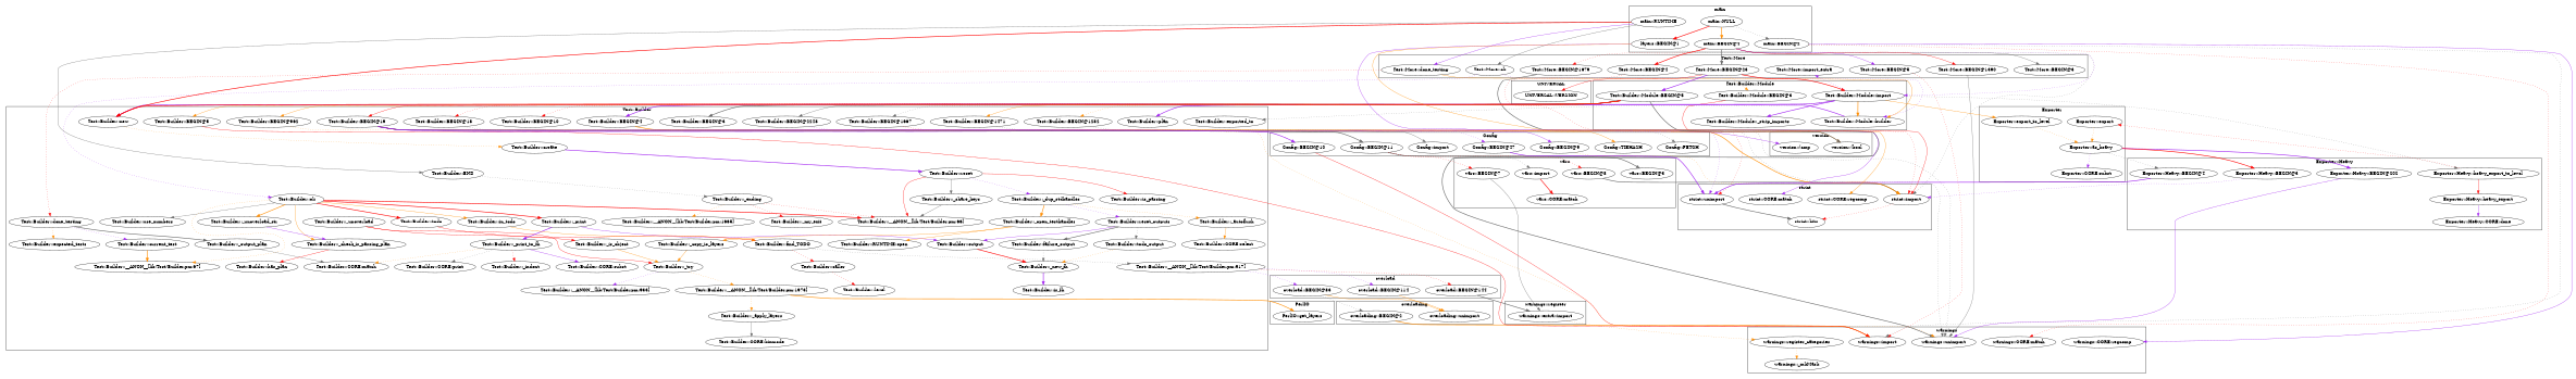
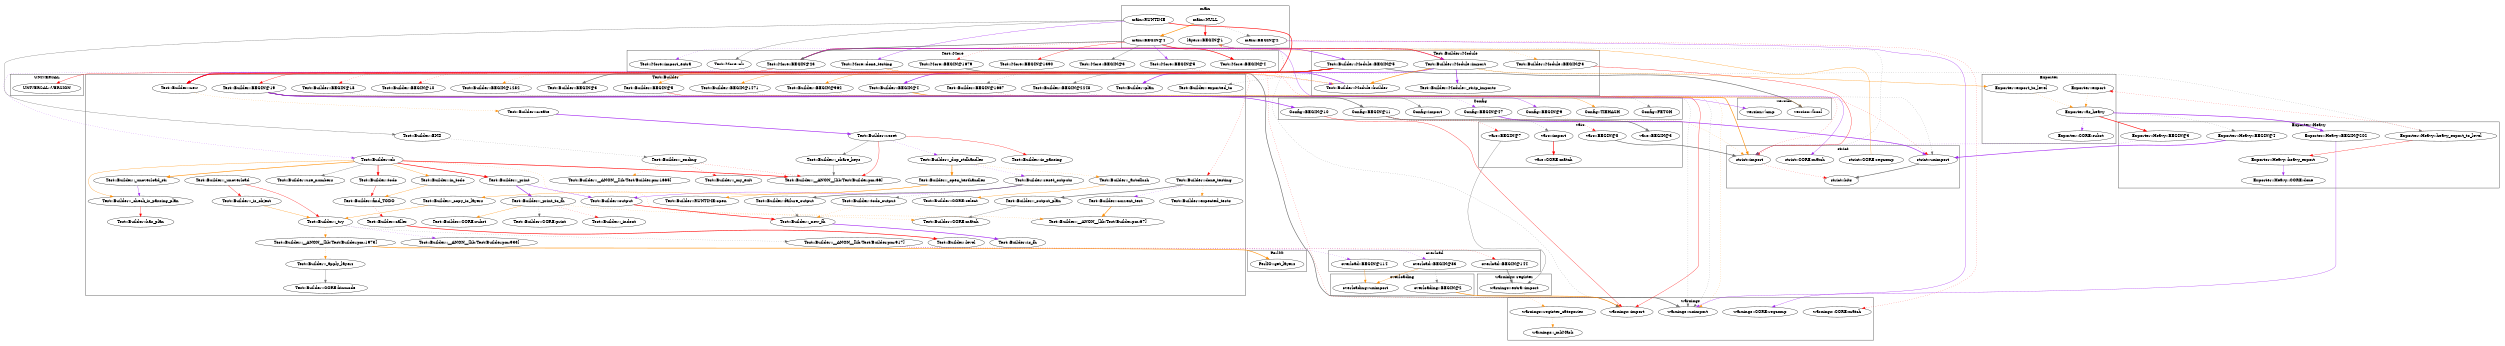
  digraph {
    edge [color=darkorange style=dotted]
    "Test::More::BEGIN@1679"
    "Test::More::done_testing"
    "Test::More::ok"
    "Test::More::import_extra"
    "Test::More::BEGIN@4"
    "Test::More::BEGIN@23"
    "Test::More::BEGIN@3"
    "Test::More::BEGIN@5"
    "Test::More::BEGIN@1390"
    "UNIVERSAL::VERSION"
    "vars::CORE:match"
    "vars::BEGIN@3"
    "vars::BEGIN@8"
    "vars::BEGIN@7"
    "vars::import"
    "PerlIO::get_layers"
    "warnings::unimport"
    "warnings::CORE:regcomp"
    "warnings::CORE:match"
    "warnings::register_categories"
    "warnings::_mkMask"
    "warnings::import"
    n23 [label="warnings::extra::import"]
    "strict::import"
    "strict::unimport"
    "strict::CORE:match"
    "strict::CORE:regcomp"
    "strict::bits"
    "overload::BEGIN@114"
    "overload::BEGIN@144"
    "overload::BEGIN@83"
    "version::(bool"
    "version::(cmp"
    "Config::TIEHASH"
    "Config::BEGIN@47"
    "Config::FETCH"
    "Config::BEGIN@11"
    "Config::import"
    "Config::BEGIN@10"
    "Config::BEGIN@9"
    "overloading::BEGIN@2"
    "overloading::unimport"
    "Test::Builder::_is_object"
    "Test::Builder::_print_to_fh"
    "Test::Builder::_new_fh"
    "Test::Builder::exported_to"
    "Test::Builder::todo"
    "Test::Builder::BEGIN@1282"
    "Test::Builder::reset_outputs"
    "Test::Builder::has_plan"
    "Test::Builder::reset"
    "Test::Builder::__ANON__[lib/Test/Builder.pm:917]"
    "Test::Builder::BEGIN@1667"
    "Test::Builder::_share_keys"
    "Test::Builder::_apply_layers"
    "Test::Builder::BEGIN@5"
    "Test::Builder::is_passing"
    "Test::Builder::__ANON__[lib/Test/Builder.pm:1973]"
    "Test::Builder::CORE:select"
    "Test::Builder::output"
    "Test::Builder::__ANON__[lib/Test/Builder.pm:66]"
    "Test::Builder::ok"
    "Test::Builder::BEGIN@3"
    "Test::Builder::done_testing"
    "Test::Builder::BEGIN@2248"
    "Test::Builder::CORE:binmode"
    n67 [label="Test::Builder::RUNTIME:open"]
    "Test::Builder::current_test"
    "Test::Builder::END"
    "Test::Builder::__ANON__[lib/Test/Builder.pm:67]"
    "Test::Builder::use_numbers"
    "Test::Builder::find_TODO"
    "Test::Builder::_unoverload"
    "Test::Builder::BEGIN@10"
    "Test::Builder::_unoverload_str"
    "Test::Builder::expected_tests"
    "Test::Builder::_output_plan"
    "Test::Builder::_print"
    "Test::Builder::_my_exit"
    "Test::Builder::CORE:subst"
    "Test::Builder::BEGIN@4"
    "Test::Builder::level"
    "Test::Builder::CORE:match"
    "Test::Builder::failure_output"
    "Test::Builder::_try"
    "Test::Builder::in_todo"
    "Test::Builder::_dup_stdhandles"
    "Test::Builder::caller"
    "Test::Builder::todo_output"
    "Test::Builder::plan"
    "Test::Builder::is_fh"
    "Test::Builder::__ANON__[lib/Test/Builder.pm:933]"
    "Test::Builder::BEGIN@1471"
    "Test::Builder::__ANON__[lib/Test/Builder.pm:1665]"
    "Test::Builder::BEGIN@18"
    "Test::Builder::CORE:print"
    "Test::Builder::_autoflush"
    "Test::Builder::create"
    "Test::Builder::_open_testhandles"
    "Test::Builder::new"
    "Test::Builder::BEGIN@962"
    "Test::Builder::_copy_io_layers"
    "Test::Builder::_check_is_passing_plan"
    "Test::Builder::BEGIN@19"
    "Test::Builder::_indent"
    "Test::Builder::_ending"
    "Exporter::export"
    "Exporter::as_heavy"
    "Exporter::CORE:subst"
    "Exporter::export_to_level"
    "Test::Builder::Module::BEGIN@3"
    "Test::Builder::Module::_strip_imports"
    "Test::Builder::Module::builder"
    "Test::Builder::Module::import"
    "Test::Builder::Module::BEGIN@5"
    "Exporter::Heavy::BEGIN@4"
    "Exporter::Heavy::BEGIN@202"
    "Exporter::Heavy::heavy_export"
    n119 [label="Exporter::Heavy::CORE:done"]
    "Exporter::Heavy::BEGIN@3"
    "Exporter::Heavy::heavy_export_to_level"
    "main::NULL"
    "main::RUNTIME"
    n124 [label="layers::BEGIN@1"]
    "main::BEGIN@4"
    "main::BEGIN@2"
    subgraph cluster_1 {
      label="Test::More"
      "Test::More::BEGIN@1679"
      "Test::More::done_testing"
      "Test::More::ok"
      "Test::More::import_extra"
      "Test::More::BEGIN@4"
      "Test::More::BEGIN@23"
      "Test::More::BEGIN@3"
      "Test::More::BEGIN@5"
      "Test::More::BEGIN@1390"
    }
    subgraph cluster_2 {
      label=UNIVERSAL
      "UNIVERSAL::VERSION"
    }
    subgraph cluster_3 {
      label=vars
      "vars::CORE:match"
      "vars::BEGIN@3"
      "vars::BEGIN@8"
      "vars::BEGIN@7"
      "vars::import"
    }
    subgraph cluster_4 {
      label=PerlIO
      "PerlIO::get_layers"
    }
    subgraph cluster_5 {
      label=warnings
      "warnings::unimport"
      "warnings::CORE:regcomp"
      "warnings::CORE:match"
      "warnings::register_categories"
      "warnings::_mkMask"
      "warnings::import"
    }
    subgraph cluster_6 {
      label="warnings::register"
      n23
    }
    subgraph cluster_7 {
      label="strict"
      "strict::import"
      "strict::unimport"
      "strict::CORE:match"
      "strict::CORE:regcomp"
      "strict::bits"
    }
    subgraph cluster_8 {
      label=overload
      "overload::BEGIN@114"
      "overload::BEGIN@144"
      "overload::BEGIN@83"
    }
    subgraph cluster_9 {
      label=version
      "version::(bool"
      "version::(cmp"
    }
    subgraph cluster_10 {
      label=Config
      "Config::TIEHASH"
      "Config::BEGIN@47"
      "Config::FETCH"
      "Config::BEGIN@11"
      "Config::import"
      "Config::BEGIN@10"
      "Config::BEGIN@9"
    }
    subgraph cluster_11 {
      label=overloading
      "overloading::BEGIN@2"
      "overloading::unimport"
    }
    subgraph cluster_12 {
      label="Test::Builder"
      "Test::Builder::_is_object"
      "Test::Builder::_print_to_fh"
      "Test::Builder::_new_fh"
      "Test::Builder::exported_to"
      "Test::Builder::todo"
      "Test::Builder::BEGIN@1282"
      "Test::Builder::reset_outputs"
      "Test::Builder::has_plan"
      "Test::Builder::reset"
      "Test::Builder::__ANON__[lib/Test/Builder.pm:917]"
      "Test::Builder::BEGIN@1667"
      "Test::Builder::_share_keys"
      "Test::Builder::_apply_layers"
      "Test::Builder::BEGIN@5"
      "Test::Builder::is_passing"
      "Test::Builder::__ANON__[lib/Test/Builder.pm:1973]"
      "Test::Builder::CORE:select"
      "Test::Builder::output"
      "Test::Builder::__ANON__[lib/Test/Builder.pm:66]"
      "Test::Builder::ok"
      "Test::Builder::BEGIN@3"
      "Test::Builder::done_testing"
      "Test::Builder::BEGIN@2248"
      "Test::Builder::CORE:binmode"
      n67
      "Test::Builder::current_test"
      "Test::Builder::END"
      "Test::Builder::__ANON__[lib/Test/Builder.pm:67]"
      "Test::Builder::use_numbers"
      "Test::Builder::find_TODO"
      "Test::Builder::_unoverload"
      "Test::Builder::BEGIN@10"
      "Test::Builder::_unoverload_str"
      "Test::Builder::expected_tests"
      "Test::Builder::_output_plan"
      "Test::Builder::_print"
      "Test::Builder::_my_exit"
      "Test::Builder::CORE:subst"
      "Test::Builder::BEGIN@4"
      "Test::Builder::level"
      "Test::Builder::CORE:match"
      "Test::Builder::failure_output"
      "Test::Builder::_try"
      "Test::Builder::in_todo"
      "Test::Builder::_dup_stdhandles"
      "Test::Builder::caller"
      "Test::Builder::todo_output"
      "Test::Builder::plan"
      "Test::Builder::is_fh"
      "Test::Builder::__ANON__[lib/Test/Builder.pm:933]"
      "Test::Builder::BEGIN@1471"
      "Test::Builder::__ANON__[lib/Test/Builder.pm:1665]"
      "Test::Builder::BEGIN@18"
      "Test::Builder::CORE:print"
      "Test::Builder::_autoflush"
      "Test::Builder::create"
      "Test::Builder::_open_testhandles"
      "Test::Builder::new"
      "Test::Builder::BEGIN@962"
      "Test::Builder::_copy_io_layers"
      "Test::Builder::_check_is_passing_plan"
      "Test::Builder::BEGIN@19"
      "Test::Builder::_indent"
      "Test::Builder::_ending"
    }
    subgraph cluster_13 {
      label=Exporter
      "Exporter::export"
      "Exporter::as_heavy"
      "Exporter::CORE:subst"
      "Exporter::export_to_level"
    }
    subgraph cluster_14 {
      label="Test::Builder::Module"
      "Test::Builder::Module::BEGIN@3"
      "Test::Builder::Module::_strip_imports"
      "Test::Builder::Module::builder"
      "Test::Builder::Module::import"
      "Test::Builder::Module::BEGIN@5"
    }
    subgraph cluster_15 {
      label="Exporter::Heavy"
      "Exporter::Heavy::BEGIN@4"
      "Exporter::Heavy::BEGIN@202"
      "Exporter::Heavy::heavy_export"
      n119
      "Exporter::Heavy::BEGIN@3"
      "Exporter::Heavy::heavy_export_to_level"
    }
    subgraph cluster_16 {
      label=main
      "main::NULL"
      "main::RUNTIME"
      n124
      "main::BEGIN@4"
      "main::BEGIN@2"
    }
    "Test::More::BEGIN@1679" -> "warnings::unimport" [color=gray40 style=bold]
    "Test::More::done_testing" -> "Test::Builder::done_testing" [color=red]
    "Test::More::done_testing" -> "Test::Builder::Module::builder" [style=solid]
    "Test::More::ok" -> "Test::Builder::ok" [color=purple]
    "Test::More::ok" -> "Test::Builder::Module::builder" [color=purple]
    "Test::More::BEGIN@4" -> "strict::import" [color=red]
    "Test::More::BEGIN@23" -> "UNIVERSAL::VERSION" [color=red style=solid]
    "Test::More::BEGIN@23" -> "Test::Builder::Module::BEGIN@3"
    "Test::More::BEGIN@23" -> "Test::Builder::Module::import" [color=red style=bold]
    "Test::More::BEGIN@23" -> "Test::Builder::Module::BEGIN@5" [color=purple style=bold]
    "Test::More::BEGIN@5" -> "warnings::import" [color=red]
-   "Test::More::BEGIN@1390" -> "warnings::unimport" [color=gray40 style=solid]
    "vars::BEGIN@8" -> "strict::import" [color=gray40 style=bold]
    "vars::BEGIN@7" -> n23 [color=gray40 style=solid]
    "vars::import" -> "vars::CORE:match" [color=red style=bold]
    "warnings::register_categories" -> "warnings::_mkMask"
    n23 -> "warnings::register_categories"
    "strict::import" -> "strict::bits" [color=red]
    "strict::unimport" -> "strict::bits" [color=gray40 style=bold]
    "overload::BEGIN@114" -> "overloading::unimport" [style=solid]
    "overload::BEGIN@144" -> n23 [color=gray40 style=bold]
    "overload::BEGIN@83" -> "overloading::BEGIN@2" [color=gray40]
    "overload::BEGIN@83" -> "overloading::unimport" [style=solid]
    "Config::BEGIN@47" -> "strict::unimport" [color=purple style=bold]
    "Config::BEGIN@11" -> "vars::BEGIN@3" [color=gray40 style=bold]
    "Config::BEGIN@11" -> "vars::BEGIN@8" [color=red]
    "Config::BEGIN@11" -> "vars::BEGIN@7" [color=red]
    "Config::BEGIN@11" -> "vars::import" [color=gray40]
    "Config::BEGIN@10" -> "warnings::import" [color=red style=solid]
    "Config::BEGIN@9" -> "strict::import"
    "overloading::BEGIN@2" -> "warnings::import" [style=bold]
    "Test::Builder::_is_object" -> "Test::Builder::_try" [style=solid]
-   "Test::Builder::_print_to_fh" -> "Test::Builder::CORE:subst" [color=purple style=solid]
+   "Test::Builder::_print_to_fh" -> "Test::Builder::CORE:subst" [style=solid]
    "Test::Builder::_print_to_fh" -> "Test::Builder::CORE:match"
    "Test::Builder::_print_to_fh" -> "Test::Builder::CORE:print" [color=gray40]
    "Test::Builder::_print_to_fh" -> "Test::Builder::_indent" [color=red]
    "Test::Builder::_new_fh" -> "Test::Builder::is_fh" [color=purple style=bold]
    "Test::Builder::todo" -> "Test::Builder::find_TODO" [color=red style=solid]
    "Test::Builder::BEGIN@1282" -> "warnings::unimport" [color=gray40]
    "Test::Builder::reset_outputs" -> "Test::Builder::output" [color=purple style=solid]
    "Test::Builder::reset_outputs" -> "Test::Builder::failure_output" [color=gray40 style=bold]
    "Test::Builder::reset_outputs" -> "Test::Builder::todo_output" [color=gray40]
    "Test::Builder::reset" -> "Test::Builder::_share_keys" [color=gray40 style=solid]
    "Test::Builder::reset" -> "Test::Builder::is_passing" [color=red style=solid]
    "Test::Builder::reset" -> "Test::Builder::__ANON__[lib/Test/Builder.pm:66]" [color=red style=solid]
    "Test::Builder::reset" -> "Test::Builder::_dup_stdhandles" [color=purple]
    "Test::Builder::__ANON__[lib/Test/Builder.pm:917]" -> "overload::BEGIN@114" [color=purple]
    "Test::Builder::__ANON__[lib/Test/Builder.pm:917]" -> "overload::BEGIN@144" [color=red]
    "Test::Builder::__ANON__[lib/Test/Builder.pm:917]" -> "overload::BEGIN@83" [color=purple]
    "Test::Builder::BEGIN@1667" -> "strict::unimport" [color=red]
    "Test::Builder::_share_keys" -> "Test::Builder::__ANON__[lib/Test/Builder.pm:66]" [color=gray40 style=solid]
    "Test::Builder::_apply_layers" -> "Test::Builder::CORE:binmode" [color=gray40 style=solid]
    "Test::Builder::BEGIN@5" -> "warnings::import" [color=red style=solid]
    "Test::Builder::__ANON__[lib/Test/Builder.pm:1973]" -> "PerlIO::get_layers" [style=bold]
    "Test::Builder::__ANON__[lib/Test/Builder.pm:1973]" -> "Test::Builder::_apply_layers"
    "Test::Builder::output" -> "Test::Builder::_new_fh" [color=red style=bold]
    "Test::Builder::ok" -> "Test::Builder::todo" [color=red style=bold]
    "Test::Builder::ok" -> "Test::Builder::__ANON__[lib/Test/Builder.pm:66]" [color=red style=bold]
    "Test::Builder::ok" -> "Test::Builder::__ANON__[lib/Test/Builder.pm:67]"
    "Test::Builder::ok" -> "Test::Builder::use_numbers" [color=gray40 style=solid]
    "Test::Builder::ok" -> "Test::Builder::_unoverload_str" [style=bold]
    "Test::Builder::ok" -> "Test::Builder::_print" [color=red style=bold]
    "Test::Builder::ok" -> "Test::Builder::in_todo" [style=solid]
    "Test::Builder::ok" -> "Test::Builder::_check_is_passing_plan" [style=solid]
    "Test::Builder::done_testing" -> "Test::Builder::current_test" [color=purple]
    "Test::Builder::done_testing" -> "Test::Builder::expected_tests"
    "Test::Builder::done_testing" -> "Test::Builder::_output_plan" [color=gray40 style=bold]
-   "Test::Builder::BEGIN@2248" -> "strict::unimport" [color=purple]
+   "Test::Builder::BEGIN@2248" -> "strict::unimport" [color=gray40]
    "Test::Builder::current_test" -> "Test::Builder::__ANON__[lib/Test/Builder.pm:67]" [style=bold]
    "Test::Builder::END" -> "Test::Builder::_ending" [color=gray40]
    "Test::Builder::find_TODO" -> "Test::Builder::caller" [color=red]
    "Test::Builder::_unoverload" -> "Test::Builder::_is_object" [color=red style=solid]
    "Test::Builder::_unoverload" -> "Test::Builder::_try" [color=red style=solid]
    "Test::Builder::_unoverload_str" -> "Test::Builder::_check_is_passing_plan" [color=purple style=solid]
    "Test::Builder::_output_plan" -> "Test::Builder::CORE:match" [color=gray40 style=solid]
    "Test::Builder::_print" -> "Test::Builder::_print_to_fh" [color=purple style=bold]
    "Test::Builder::_print" -> "Test::Builder::output" [color=purple style=solid]
    "Test::Builder::BEGIN@4" -> "strict::import" [style=bold]
    "Test::Builder::failure_output" -> "Test::Builder::_new_fh" [color=gray40]
-   "Test::Builder::find_TODO" -> "Test::Builder::__ANON__[lib/Test/Builder.pm:917]" [color=gray40]
+   "Test::Builder::_try" -> "Test::Builder::__ANON__[lib/Test/Builder.pm:917]" [color=gray40]
    "Test::Builder::_try" -> "Test::Builder::__ANON__[lib/Test/Builder.pm:1973]"
    "Test::Builder::_try" -> "Test::Builder::__ANON__[lib/Test/Builder.pm:933]" [color=purple]
    "Test::Builder::in_todo" -> "Test::Builder::find_TODO" [style=solid]
    "Test::Builder::_dup_stdhandles" -> "Test::Builder::reset_outputs" [color=purple]
    "Test::Builder::_dup_stdhandles" -> "Test::Builder::_autoflush"
    "Test::Builder::_dup_stdhandles" -> "Test::Builder::_open_testhandles" [style=bold]
-   "Test::Builder::caller" -> "Test::Builder::level" [color=red]
+   "Test::Builder::caller" -> "Test::Builder::level" [color=red style=bold]
    "Test::Builder::todo_output" -> "Test::Builder::_new_fh"
    "Test::Builder::BEGIN@1471" -> "warnings::unimport" [color=gray40]
    "Test::Builder::BEGIN@18" -> "Config::FETCH" [color=gray40]
    "Test::Builder::_autoflush" -> "Test::Builder::CORE:select" [style=solid]
    "Test::Builder::create" -> "Test::Builder::reset" [color=purple style=bold]
    "Test::Builder::_open_testhandles" -> n67 [style=solid]
    "Test::Builder::_open_testhandles" -> "Test::Builder::_copy_io_layers" [style=solid]
    "Test::Builder::new" -> "Test::Builder::create"
    "Test::Builder::BEGIN@962" -> "warnings::unimport"
    "Test::Builder::_copy_io_layers" -> "Test::Builder::_try" [style=solid]
    "Test::Builder::_check_is_passing_plan" -> "Test::Builder::has_plan" [color=red style=solid]
    "Test::Builder::BEGIN@19" -> "version::(bool" [style=solid]
    "Test::Builder::BEGIN@19" -> "version::(cmp" [color=purple style=solid]
    "Test::Builder::BEGIN@19" -> "Config::TIEHASH" [style=solid]
    "Test::Builder::BEGIN@19" -> "Config::BEGIN@47" [color=purple]
    "Test::Builder::BEGIN@19" -> "Config::BEGIN@11" [color=gray40 style=bold]
    "Test::Builder::BEGIN@19" -> "Config::import" [color=gray40 style=solid]
    "Test::Builder::BEGIN@19" -> "Config::BEGIN@10" [color=purple style=bold]
    "Test::Builder::BEGIN@19" -> "Config::BEGIN@9" [color=purple style=solid]
    "Test::Builder::_ending" -> "Test::Builder::__ANON__[lib/Test/Builder.pm:66]" [color=red]
    "Test::Builder::_ending" -> "Test::Builder::_my_exit" [color=red]
    "Test::Builder::_ending" -> "Test::Builder::__ANON__[lib/Test/Builder.pm:1665]"
    "Exporter::export" -> "Exporter::as_heavy"
    "Exporter::as_heavy" -> "Exporter::CORE:subst" [color=purple]
    "Exporter::as_heavy" -> "Exporter::Heavy::BEGIN@4" [color=gray40]
    "Exporter::as_heavy" -> "Exporter::Heavy::BEGIN@202" [color=purple style=bold]
    "Exporter::as_heavy" -> "Exporter::Heavy::BEGIN@3" [color=red style=bold]
    "Exporter::export_to_level" -> "Exporter::as_heavy"
    "Test::Builder::Module::BEGIN@3" -> "strict::import" [color=red style=solid]
    "Test::Builder::Module::builder" -> "Test::Builder::new" [color=purple style=bold]
    "Test::Builder::Module::import" -> "Test::More::import_extra" [color=purple]
    "Test::Builder::Module::import" -> "Test::Builder::exported_to" [color=gray40]
    "Test::Builder::Module::import" -> "Test::Builder::plan" [color=purple style=bold]
    "Test::Builder::Module::import" -> "Exporter::export_to_level" [style=solid]
    "Test::Builder::Module::import" -> "Test::Builder::Module::_strip_imports" [color=purple style=bold]
    "Test::Builder::Module::import" -> "Test::Builder::Module::builder" [style=bold]
    "Test::Builder::Module::import" -> "Exporter::Heavy::heavy_export_to_level" [color=gray40]
    "Test::Builder::Module::BEGIN@5" -> "version::(bool" [color=gray40 style=bold]
    "Test::Builder::Module::BEGIN@5" -> "Test::Builder::BEGIN@1282"
    "Test::Builder::Module::BEGIN@5" -> "Test::Builder::BEGIN@1667" [color=gray40]
    "Test::Builder::Module::BEGIN@5" -> "Test::Builder::BEGIN@5" [style=solid]
    "Test::Builder::Module::BEGIN@5" -> "Test::Builder::BEGIN@3" [color=gray40 style=bold]
    "Test::Builder::Module::BEGIN@5" -> "Test::Builder::BEGIN@2248" [color=gray40 style=solid]
    "Test::Builder::Module::BEGIN@5" -> "Test::Builder::BEGIN@10" [color=red]
    "Test::Builder::Module::BEGIN@5" -> "Test::Builder::BEGIN@4" [color=purple style=bold]
    "Test::Builder::Module::BEGIN@5" -> "Test::Builder::BEGIN@1471" [style=solid]
    "Test::Builder::Module::BEGIN@5" -> "Test::Builder::BEGIN@18" [color=red]
    "Test::Builder::Module::BEGIN@5" -> "Test::Builder::new" [color=red style=bold]
    "Test::Builder::Module::BEGIN@5" -> "Test::Builder::BEGIN@962" [style=solid]
    "Test::Builder::Module::BEGIN@5" -> "Test::Builder::BEGIN@19" [color=red style=solid]
    "Exporter::Heavy::BEGIN@4" -> "strict::unimport" [color=purple style=bold]
    "Exporter::Heavy::BEGIN@202" -> "warnings::unimport" [color=purple style=solid]
    "Exporter::Heavy::heavy_export" -> n119 [color=purple style=solid]
    "Exporter::Heavy::BEGIN@3" -> "strict::import" [color=purple]
    "Exporter::Heavy::heavy_export_to_level" -> "Exporter::export" [color=red]
    "Exporter::Heavy::heavy_export_to_level" -> "Exporter::Heavy::heavy_export" [color=red style=solid]
    "main::NULL" -> n124 [color=red style=bold]
    "main::NULL" -> "main::BEGIN@4" [style=bold]
    "main::NULL" -> "main::BEGIN@2" [color=gray40]
    "main::RUNTIME" -> "Test::More::done_testing" [color=purple style=solid]
    "main::RUNTIME" -> "Test::More::ok" [color=gray40 style=solid]
    "main::RUNTIME" -> "Test::Builder::END" [color=gray40 style=solid]
    "main::RUNTIME" -> "Test::Builder::new" [color=red style=bold]
    n124 -> "strict::import" [color=gray40]
    n124 -> "strict::CORE:match" [color=purple style=solid]
-   n124 -> "strict::CORE:regcomp" [style=solid]
+   "strict::CORE:regcomp" -> n124 [style=solid]
    "main::BEGIN@4" -> "Test::More::BEGIN@1679" [color=red]
    "main::BEGIN@4" -> "Test::More::BEGIN@4" [color=red style=bold]
    "main::BEGIN@4" -> "Test::More::BEGIN@23" [color=gray40 style=bold]
    "main::BEGIN@4" -> "Test::More::BEGIN@3" [color=gray40 style=solid]
    "main::BEGIN@4" -> "Test::More::BEGIN@5" [color=purple style=solid]
    "main::BEGIN@4" -> "Test::More::BEGIN@1390" [color=red style=solid]
    "main::BEGIN@4" -> "Test::Builder::Module::import" [color=purple]
    "main::BEGIN@2" -> "warnings::CORE:regcomp" [color=purple style=solid]
    "main::BEGIN@2" -> "warnings::CORE:match" [color=red]
    "main::BEGIN@2" -> "warnings::import" [color=gray40]
  }
